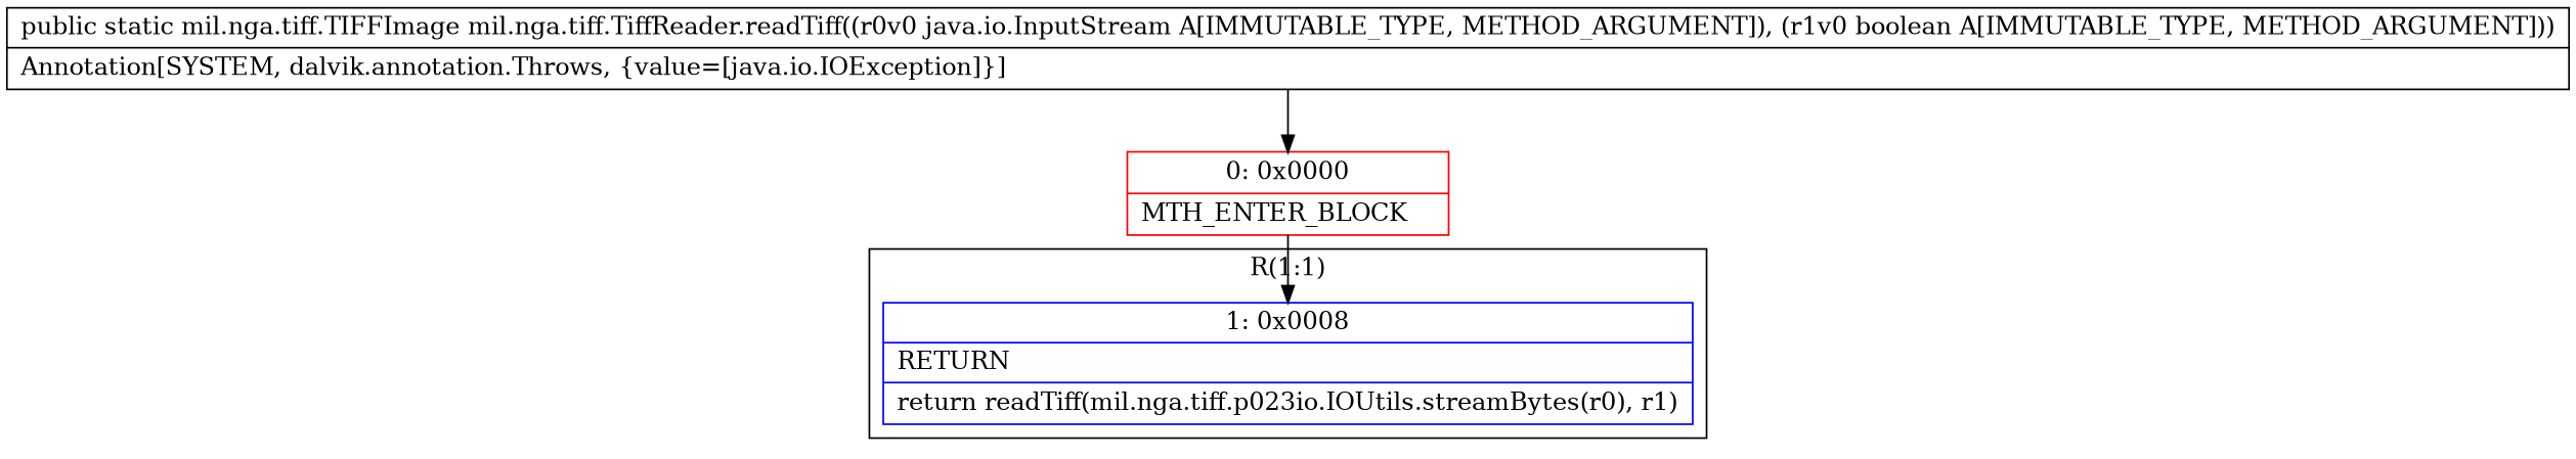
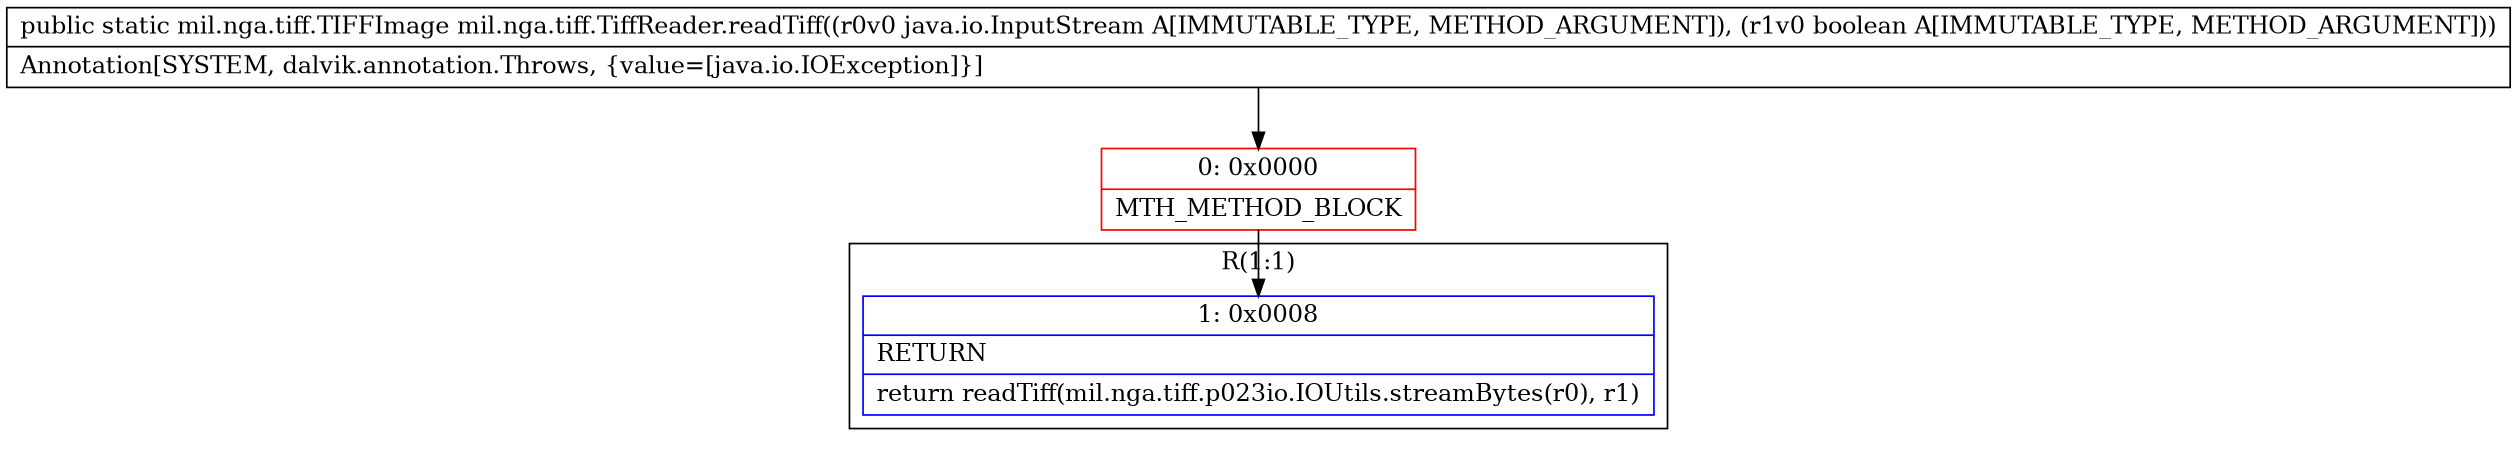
  digraph {
    node [shape=record]
    n1 [color=blue label="{1\:\ 0x0008|RETURN\l|return readTiff(mil.nga.tiff.p023io.IOUtils.streamBytes(r0), r1)\l}"]
-   n2 [color=red label="{0\:\ 0x0000|MTH_ENTER_BLOCK\l}"]
+   n2 [color=red label="{0\:\ 0x0000|MTH_METHOD_BLOCK\l}"]
    n3 [label="{public static mil.nga.tiff.TIFFImage mil.nga.tiff.TiffReader.readTiff((r0v0 java.io.InputStream A[IMMUTABLE_TYPE, METHOD_ARGUMENT]), (r1v0 boolean A[IMMUTABLE_TYPE, METHOD_ARGUMENT]))  | Annotation[SYSTEM, dalvik.annotation.Throws, \{value=[java.io.IOException]\}]\l}"]
    subgraph cluster_1 {
      label="R(1:1)"
      n1
    }
    n2 -> n1
    n3 -> n2
  }
